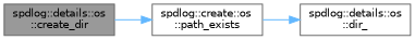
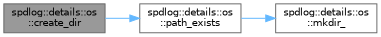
  digraph {
    rankdir=LR
    node [color=grey40 fillcolor=white fontname=Helvetica fontsize=10 shape=box style=filled]
    edge [color=steelblue1 fontname=Helvetica fontsize=10 labelfontname=Helvetica labelfontsize=10 style=solid]
    n1 [color=gray40 fillcolor=grey60 fontcolor=black height=0.2 label="spdlog::details::os\l::create_dir" width=0.4]
-   n2 [height=0.2 label="spdlog::create::os\l::path_exists" width=0.4]
-   n3 [height=0.2 label="spdlog::details::os\l::dir_" width=0.4]
+   n2 [height=0.2 label="spdlog::details::os\l::path_exists" width=0.4]
+   n3 [height=0.2 label="spdlog::details::os\l::mkdir_" width=0.4]
    n1 -> n2
    n2 -> n3
  }
